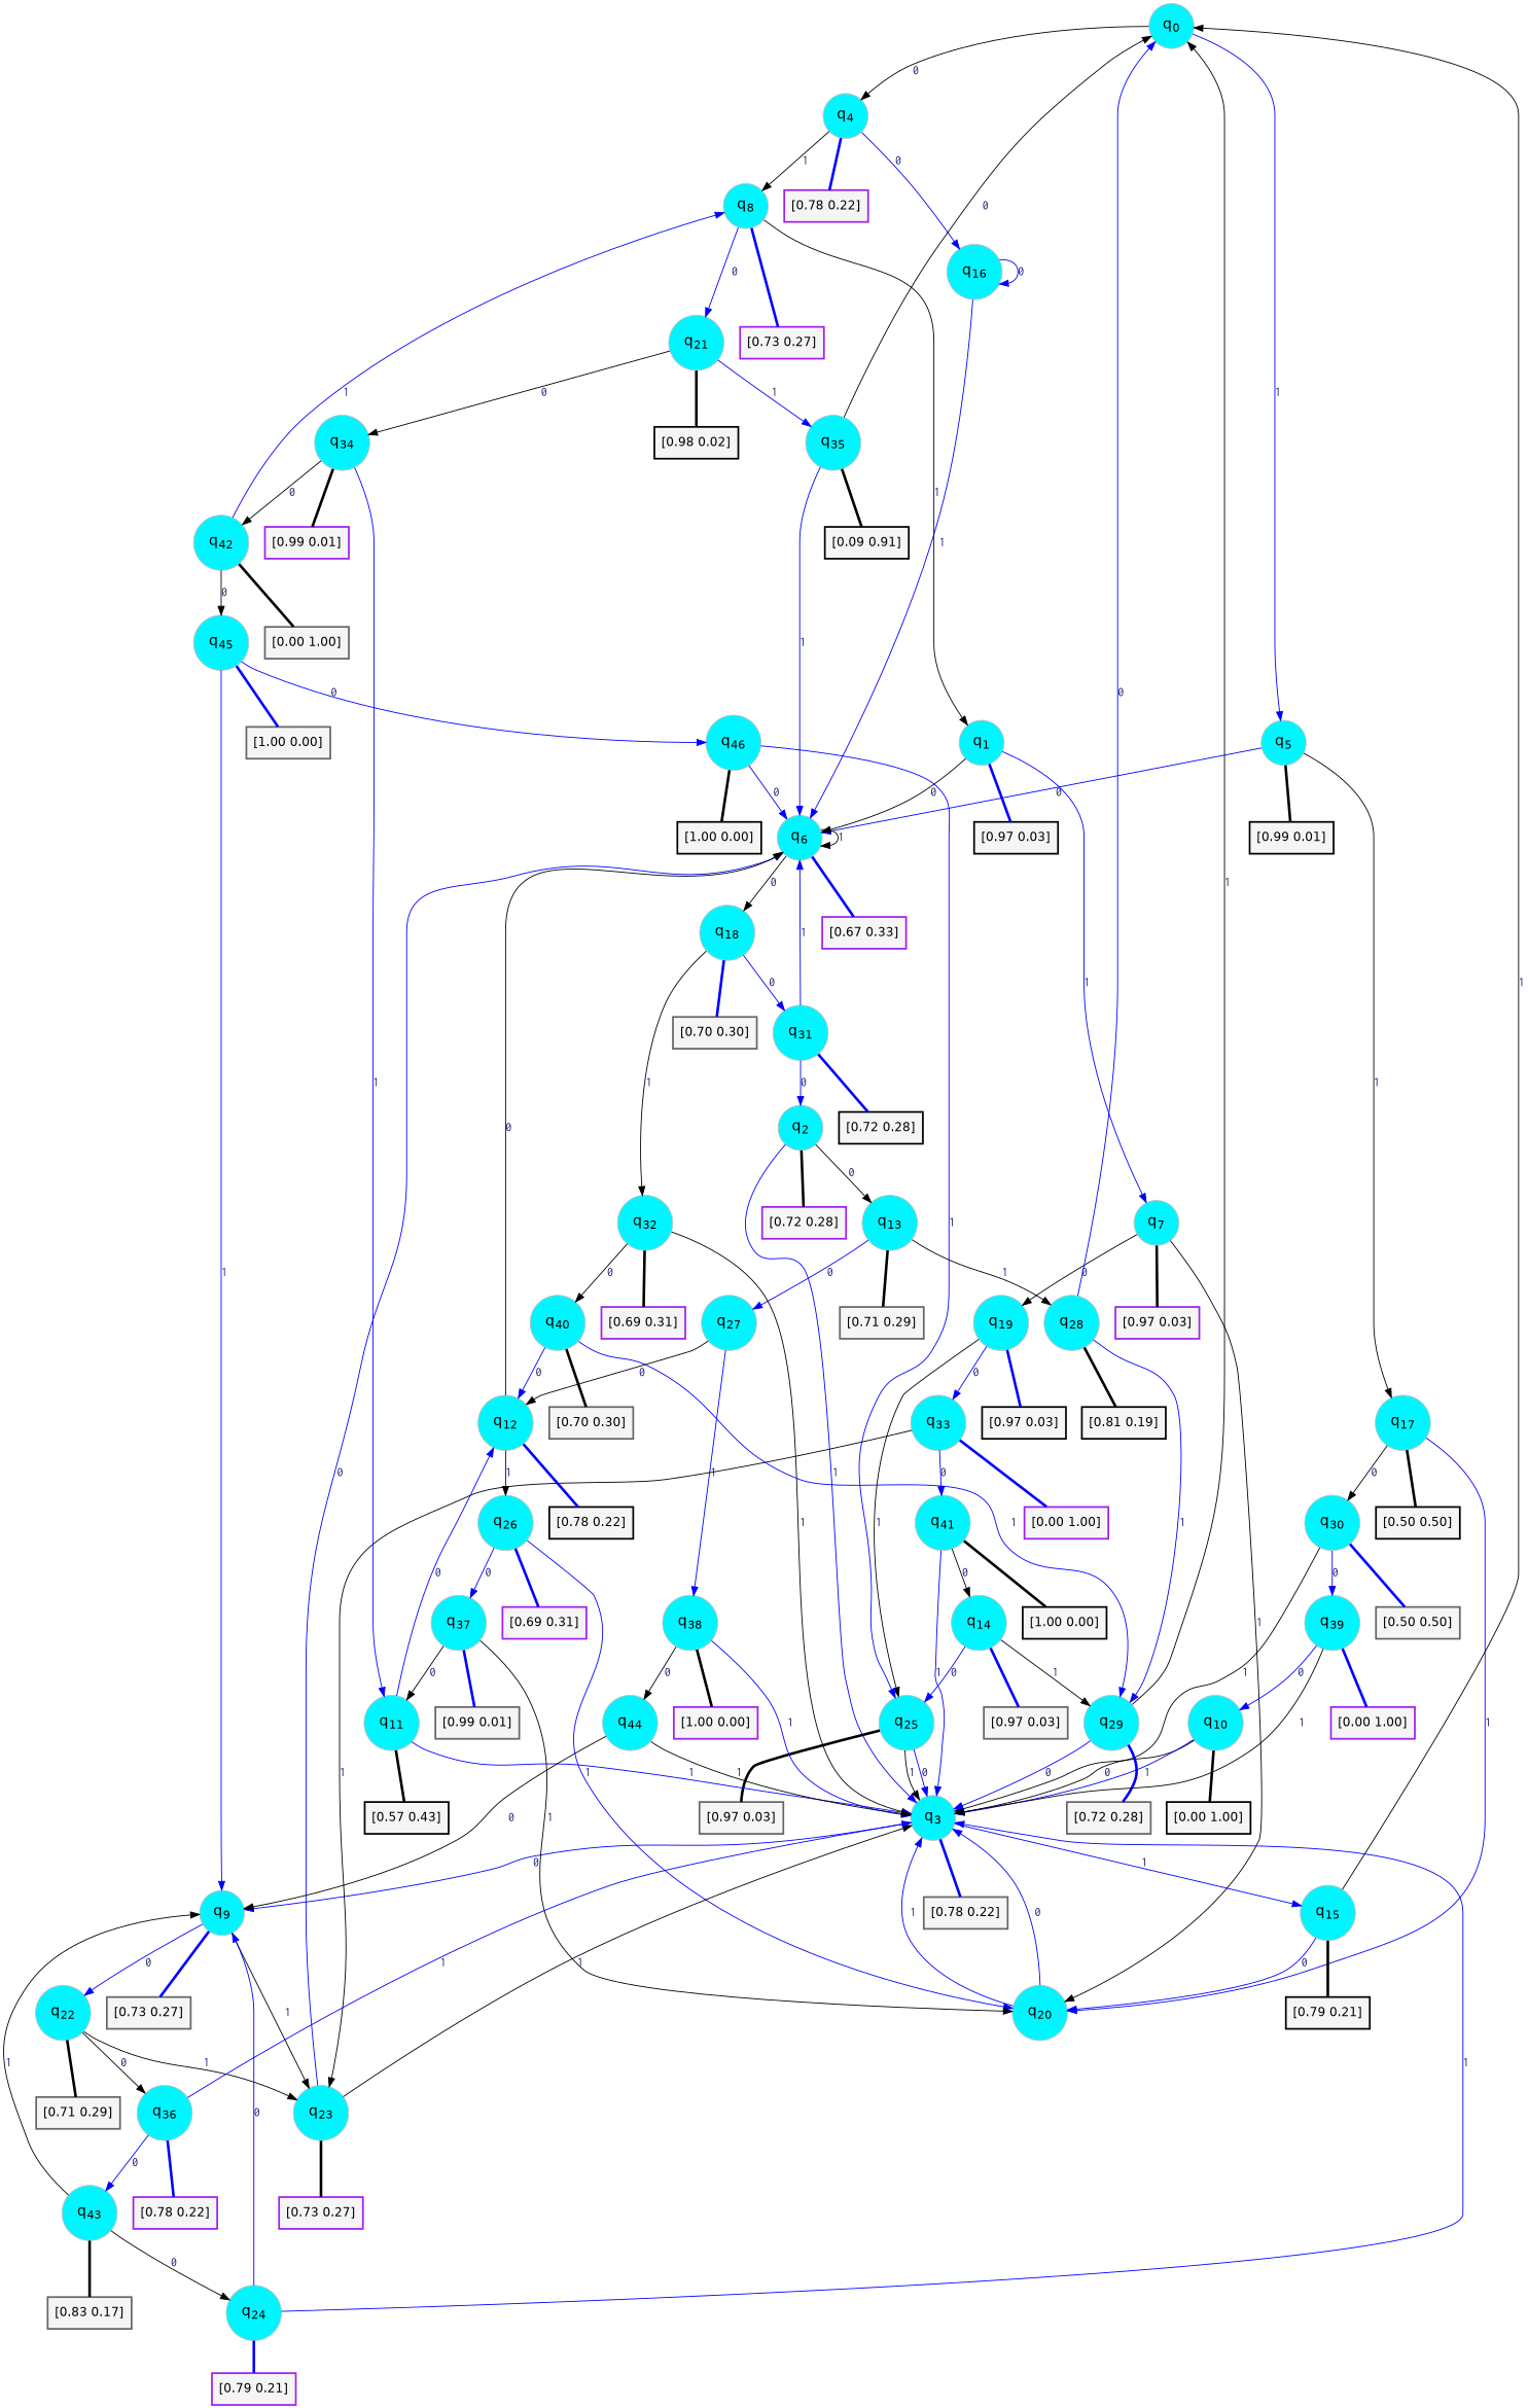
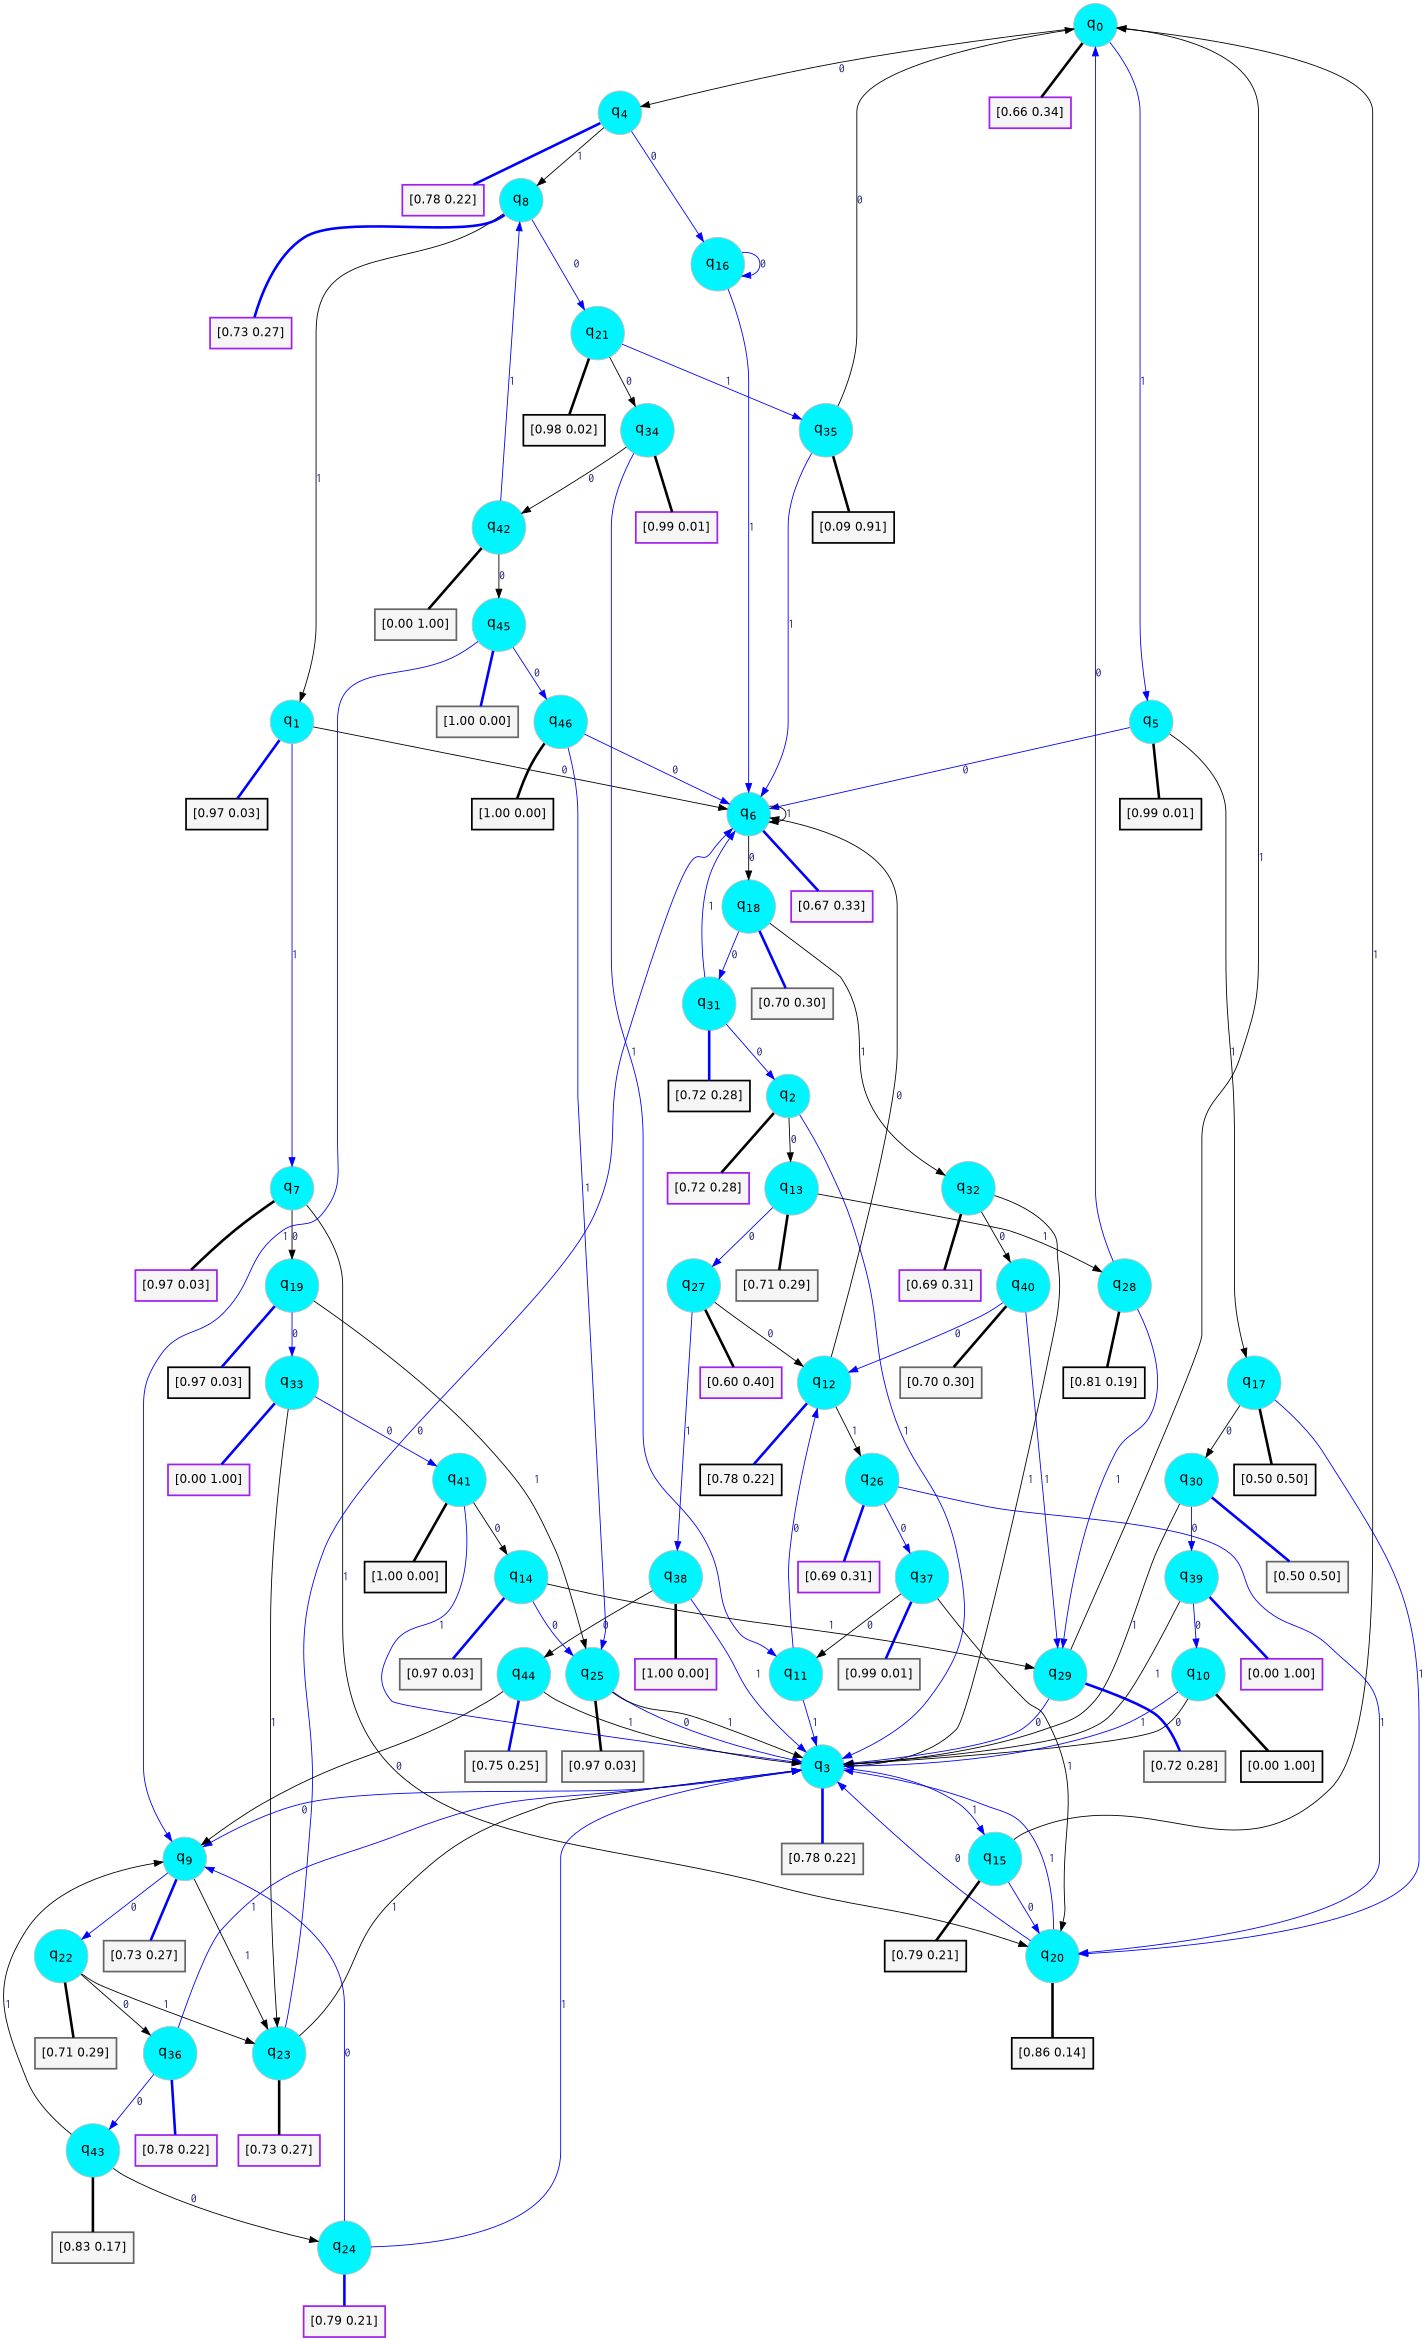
  digraph {
    rankdir=TD
    node [color=gray fillcolor=turquoise1 fontcolor=black fontname=Helvetica fontsize=16 fontweight=bold shape=circle style=filled]
    edge [arrowsize=1 color=blue fontcolor=midnightblue fontname=courier fontweight=bold penwidth=1 style=solid weight=20]
    n1 [label=<q<SUB>0</SUB>>]
    n2 [label=<q<SUB>4</SUB>>]
    n3 [label=<q<SUB>5</SUB>>]
+   n4 [color=purple fillcolor=whitesmoke fontsize=14 label="[0.66 0.34]" penwidth=2 shape=box]
    n5 [label=<q<SUB>8</SUB>>]
    n6 [label=<q<SUB>16</SUB>>]
    n7 [color=purple fillcolor=whitesmoke fontsize=14 label="[0.78 0.22]" penwidth=2 shape=box]
    n8 [label=<q<SUB>6</SUB>>]
    n9 [label=<q<SUB>17</SUB>>]
    n10 [color=black fillcolor=whitesmoke fontsize=14 label="[0.99 0.01]" penwidth=2 shape=box]
    n11 [label=<q<SUB>1</SUB>>]
    n12 [label=<q<SUB>7</SUB>>]
    n13 [color=black fillcolor=whitesmoke fontsize=14 label="[0.97 0.03]" penwidth=2 shape=box]
    n14 [label=<q<SUB>18</SUB>>]
    n15 [color=purple fillcolor=whitesmoke fontsize=14 label="[0.67 0.33]" penwidth=2 shape=box]
    n16 [label=<q<SUB>19</SUB>>]
    n17 [label=<q<SUB>20</SUB>>]
    n18 [color=purple fillcolor=whitesmoke fontsize=14 label="[0.97 0.03]" penwidth=2 shape=box]
    n19 [label=<q<SUB>2</SUB>>]
    n20 [label=<q<SUB>3</SUB>>]
    n21 [label=<q<SUB>13</SUB>>]
    n22 [color=purple fillcolor=whitesmoke fontsize=14 label="[0.72 0.28]" penwidth=2 shape=box]
    n23 [label=<q<SUB>9</SUB>>]
    n24 [label=<q<SUB>15</SUB>>]
    n25 [color=gray40 fillcolor=whitesmoke fontsize=14 label="[0.78 0.22]" penwidth=2 shape=box]
    n26 [label=<q<SUB>27</SUB>>]
    n27 [label=<q<SUB>28</SUB>>]
    n28 [color=gray40 fillcolor=whitesmoke fontsize=14 label="[0.71 0.29]" penwidth=2 shape=box]
    n29 [label=<q<SUB>22</SUB>>]
    n30 [label=<q<SUB>23</SUB>>]
    n31 [color=gray40 fillcolor=whitesmoke fontsize=14 label="[0.73 0.27]" penwidth=2 shape=box]
    n32 [color=black fillcolor=whitesmoke fontsize=14 label="[0.79 0.21]" penwidth=2 shape=box]
    n33 [label=<q<SUB>21</SUB>>]
    n34 [color=purple fillcolor=whitesmoke fontsize=14 label="[0.73 0.27]" penwidth=2 shape=box]
    n35 [label=<q<SUB>30</SUB>>]
    n36 [color=black fillcolor=whitesmoke fontsize=14 label="[0.50 0.50]" penwidth=2 shape=box]
    n37 [label=<q<SUB>31</SUB>>]
    n38 [label=<q<SUB>32</SUB>>]
    n39 [color=gray40 fillcolor=whitesmoke fontsize=14 label="[0.70 0.30]" penwidth=2 shape=box]
    n40 [label=<q<SUB>25</SUB>>]
    n41 [label=<q<SUB>33</SUB>>]
    n42 [color=black fillcolor=whitesmoke fontsize=14 label="[0.97 0.03]" penwidth=2 shape=box]
+   n43 [color=black fillcolor=whitesmoke fontsize=14 label="[0.86 0.14]" penwidth=2 shape=box]
    n44 [label=<q<SUB>34</SUB>>]
    n45 [label=<q<SUB>35</SUB>>]
    n46 [color=black fillcolor=whitesmoke fontsize=14 label="[0.98 0.02]" penwidth=2 shape=box]
    n47 [label=<q<SUB>36</SUB>>]
    n48 [color=gray40 fillcolor=whitesmoke fontsize=14 label="[0.71 0.29]" penwidth=2 shape=box]
    n49 [color=purple fillcolor=whitesmoke fontsize=14 label="[0.73 0.27]" penwidth=2 shape=box]
    n50 [label=<q<SUB>10</SUB>>]
    n51 [color=black fillcolor=whitesmoke fontsize=14 label="[0.00 1.00]" penwidth=2 shape=box]
    n52 [label=<q<SUB>11</SUB>>]
    n53 [label=<q<SUB>12</SUB>>]
-   n54 [color=black fillcolor=whitesmoke fontsize=14 label="[0.57 0.43]" penwidth=2 shape=box]
    n55 [label=<q<SUB>26</SUB>>]
    n56 [color=black fillcolor=whitesmoke fontsize=14 label="[0.78 0.22]" penwidth=2 shape=box]
    n57 [label=<q<SUB>37</SUB>>]
    n58 [color=purple fillcolor=whitesmoke fontsize=14 label="[0.69 0.31]" penwidth=2 shape=box]
    n59 [label=<q<SUB>38</SUB>>]
+   n60 [color=purple fillcolor=whitesmoke fontsize=14 label="[0.60 0.40]" penwidth=2 shape=box]
    n61 [label=<q<SUB>29</SUB>>]
    n62 [color=black fillcolor=whitesmoke fontsize=14 label="[0.81 0.19]" penwidth=2 shape=box]
    n63 [label=<q<SUB>14</SUB>>]
    n64 [color=gray40 fillcolor=whitesmoke fontsize=14 label="[0.97 0.03]" penwidth=2 shape=box]
    n65 [color=gray40 fillcolor=whitesmoke fontsize=14 label="[0.97 0.03]" penwidth=2 shape=box]
    n66 [color=gray40 fillcolor=whitesmoke fontsize=14 label="[0.72 0.28]" penwidth=2 shape=box]
    n67 [label=<q<SUB>39</SUB>>]
    n68 [color=gray40 fillcolor=whitesmoke fontsize=14 label="[0.50 0.50]" penwidth=2 shape=box]
    n69 [color=black fillcolor=whitesmoke fontsize=14 label="[0.72 0.28]" penwidth=2 shape=box]
    n70 [label=<q<SUB>40</SUB>>]
    n71 [color=purple fillcolor=whitesmoke fontsize=14 label="[0.69 0.31]" penwidth=2 shape=box]
    n72 [label=<q<SUB>41</SUB>>]
    n73 [color=purple fillcolor=whitesmoke fontsize=14 label="[0.00 1.00]" penwidth=2 shape=box]
    n74 [label=<q<SUB>42</SUB>>]
    n75 [color=purple fillcolor=whitesmoke fontsize=14 label="[0.99 0.01]" penwidth=2 shape=box]
    n76 [color=black fillcolor=whitesmoke fontsize=14 label="[0.09 0.91]" penwidth=2 shape=box]
    n77 [label=<q<SUB>43</SUB>>]
    n78 [color=purple fillcolor=whitesmoke fontsize=14 label="[0.78 0.22]" penwidth=2 shape=box]
    n79 [label=<q<SUB>24</SUB>>]
    n80 [color=purple fillcolor=whitesmoke fontsize=14 label="[0.79 0.21]" penwidth=2 shape=box]
    n81 [color=gray40 fillcolor=whitesmoke fontsize=14 label="[0.99 0.01]" penwidth=2 shape=box]
    n82 [label=<q<SUB>44</SUB>>]
    n83 [color=purple fillcolor=whitesmoke fontsize=14 label="[1.00 0.00]" penwidth=2 shape=box]
    n84 [color=purple fillcolor=whitesmoke fontsize=14 label="[0.00 1.00]" penwidth=2 shape=box]
    n85 [color=gray40 fillcolor=whitesmoke fontsize=14 label="[0.70 0.30]" penwidth=2 shape=box]
    n86 [color=black fillcolor=whitesmoke fontsize=14 label="[1.00 0.00]" penwidth=2 shape=box]
    n87 [label=<q<SUB>45</SUB>>]
    n88 [color=gray40 fillcolor=whitesmoke fontsize=14 label="[0.00 1.00]" penwidth=2 shape=box]
    n89 [color=gray40 fillcolor=whitesmoke fontsize=14 label="[0.83 0.17]" penwidth=2 shape=box]
+   n90 [color=gray40 fillcolor=whitesmoke fontsize=14 label="[0.75 0.25]" penwidth=2 shape=box]
    n91 [label=<q<SUB>46</SUB>>]
    n92 [color=gray40 fillcolor=whitesmoke fontsize=14 label="[1.00 0.00]" penwidth=2 shape=box]
    n93 [color=black fillcolor=whitesmoke fontsize=14 label="[1.00 0.00]" penwidth=2 shape=box]
    n1 -> n2 [color=black label=0]
    n1 -> n3 [label=1]
+   n1 -> n4 [arrowhead=none color=black penwidth=3]
    n2 -> n5 [color=black label=1]
    n2 -> n6 [label=0]
    n2 -> n7 [arrowhead=none penwidth=3]
    n3 -> n8 [label=0]
    n3 -> n9 [color=black label=1]
    n3 -> n10 [arrowhead=none color=black penwidth=3]
    n5 -> n11 [color=black label=1]
    n5 -> n33 [label=0]
    n5 -> n34 [arrowhead=none penwidth=3]
    n6 -> n6 [label=0]
    n6 -> n8 [label=1]
    n8 -> n8 [color=black label=1]
    n8 -> n14 [color=black label=0]
    n8 -> n15 [arrowhead=none penwidth=3]
    n9 -> n17 [label=1]
    n9 -> n35 [color=black label=0]
    n9 -> n36 [arrowhead=none color=black penwidth=3]
    n11 -> n8 [color=black label=0]
    n11 -> n12 [label=1]
    n11 -> n13 [arrowhead=none penwidth=3]
    n12 -> n16 [color=black label=0]
    n12 -> n17 [color=black label=1]
    n12 -> n18 [arrowhead=none color=black penwidth=3]
    n14 -> n37 [label=0]
    n14 -> n38 [color=black label=1]
    n14 -> n39 [arrowhead=none penwidth=3]
    n16 -> n40 [color=black label=1]
    n16 -> n41 [label=0]
    n16 -> n42 [arrowhead=none penwidth=3]
    n17 -> n20 [label=0]
    n17 -> n20 [label=1]
+   n17 -> n43 [arrowhead=none color=black penwidth=3]
    n19 -> n20 [label=1]
    n19 -> n21 [color=black label=0]
    n19 -> n22 [arrowhead=none color=black penwidth=3]
    n20 -> n23 [label=0]
    n20 -> n24 [label=1]
    n20 -> n25 [arrowhead=none penwidth=3]
    n21 -> n26 [label=0]
    n21 -> n27 [color=black label=1]
    n21 -> n28 [arrowhead=none color=black penwidth=3]
    n23 -> n29 [label=0]
    n23 -> n30 [color=black label=1]
    n23 -> n31 [arrowhead=none penwidth=3]
    n24 -> n1 [color=black label=1]
    n24 -> n17 [label=0]
    n24 -> n32 [arrowhead=none color=black penwidth=3]
    n26 -> n53 [color=black label=0]
    n26 -> n59 [label=1]
+   n26 -> n60 [arrowhead=none color=black penwidth=3]
    n27 -> n1 [label=0]
    n27 -> n61 [label=1]
    n27 -> n62 [arrowhead=none color=black penwidth=3]
    n29 -> n30 [color=black label=1]
    n29 -> n47 [color=black label=0]
    n29 -> n48 [arrowhead=none color=black penwidth=3]
    n30 -> n8 [label=0]
    n30 -> n20 [color=black label=1]
    n30 -> n49 [arrowhead=none color=black penwidth=3]
    n33 -> n44 [color=black label=0]
    n33 -> n45 [label=1]
    n33 -> n46 [arrowhead=none color=black penwidth=3]
    n35 -> n20 [color=black label=1]
    n35 -> n67 [label=0]
    n35 -> n68 [arrowhead=none penwidth=3]
    n37 -> n8 [label=1]
    n37 -> n19 [label=0]
    n37 -> n69 [arrowhead=none penwidth=3]
    n38 -> n20 [color=black label=1]
    n38 -> n70 [color=black label=0]
    n38 -> n71 [arrowhead=none color=black penwidth=3]
    n40 -> n20 [label=0]
    n40 -> n20 [color=black label=1]
    n40 -> n65 [arrowhead=none color=black penwidth=3]
    n41 -> n30 [color=black label=1]
    n41 -> n72 [label=0]
    n41 -> n73 [arrowhead=none penwidth=3]
    n44 -> n52 [label=1]
    n44 -> n74 [color=black label=0]
    n44 -> n75 [arrowhead=none color=black penwidth=3]
    n45 -> n1 [color=black label=0]
    n45 -> n8 [label=1]
    n45 -> n76 [arrowhead=none color=black penwidth=3]
    n47 -> n20 [label=1]
    n47 -> n77 [label=0]
    n47 -> n78 [arrowhead=none penwidth=3]
    n50 -> n20 [color=black label=0]
    n50 -> n20 [label=1]
    n50 -> n51 [arrowhead=none color=black penwidth=3]
    n52 -> n20 [label=1]
    n52 -> n53 [label=0]
-   n52 -> n54 [arrowhead=none color=black penwidth=3]
    n53 -> n8 [color=black label=0]
    n53 -> n55 [color=black label=1]
    n53 -> n56 [arrowhead=none penwidth=3]
    n55 -> n17 [label=1]
    n55 -> n57 [label=0]
    n55 -> n58 [arrowhead=none penwidth=3]
    n57 -> n17 [color=black label=1]
    n57 -> n52 [color=black label=0]
    n57 -> n81 [arrowhead=none penwidth=3]
    n59 -> n20 [label=1]
    n59 -> n82 [color=black label=0]
    n59 -> n83 [arrowhead=none color=black penwidth=3]
    n61 -> n1 [color=black label=1]
    n61 -> n20 [label=0]
    n61 -> n66 [arrowhead=none penwidth=3]
    n63 -> n40 [label=0]
    n63 -> n61 [color=black label=1]
    n63 -> n64 [arrowhead=none penwidth=3]
    n67 -> n20 [color=black label=1]
    n67 -> n50 [label=0]
    n67 -> n84 [arrowhead=none penwidth=3]
    n70 -> n53 [label=0]
    n70 -> n61 [label=1]
    n70 -> n85 [arrowhead=none color=black penwidth=3]
    n72 -> n20 [label=1]
    n72 -> n63 [color=black label=0]
    n72 -> n86 [arrowhead=none color=black penwidth=3]
    n74 -> n5 [label=1]
    n74 -> n87 [color=black label=0]
    n74 -> n88 [arrowhead=none color=black penwidth=3]
    n77 -> n23 [color=black label=1]
    n77 -> n79 [color=black label=0]
    n77 -> n89 [arrowhead=none color=black penwidth=3]
    n79 -> n20 [label=1]
    n79 -> n23 [label=0]
    n79 -> n80 [arrowhead=none penwidth=3]
    n82 -> n20 [color=black label=1]
    n82 -> n23 [color=black label=0]
+   n82 -> n90 [arrowhead=none penwidth=3]
    n87 -> n23 [label=1]
    n87 -> n91 [label=0]
    n87 -> n92 [arrowhead=none penwidth=3]
    n91 -> n8 [label=0]
    n91 -> n40 [label=1]
    n91 -> n93 [arrowhead=none color=black penwidth=3]
  }
